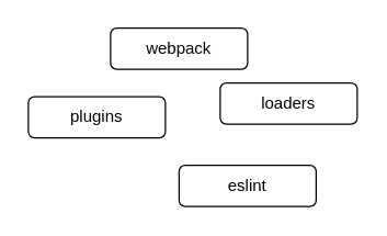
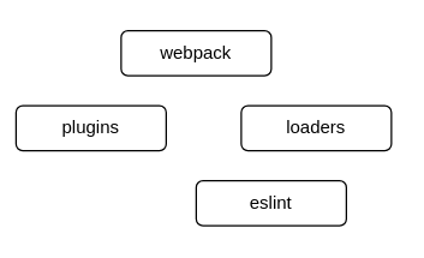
  <mxCell id="0" />
  <mxCell id="1" parent="0" />
  <mxCell id="2" value="webpack" style="rounded=1;whiteSpace=wrap;html=1;" parent="1" vertex="1"><mxGeometry x="80" y="20" width="100" height="30" as="geometry" /></mxCell>
- <mxCell id="3" value="plugins" style="rounded=1;whiteSpace=wrap;html=1;" parent="1" vertex="1"><mxGeometry x="20" y="70" width="100" height="30" as="geometry" /></mxCell>
- <mxCell id="4" value="loaders" style="rounded=1;whiteSpace=wrap;html=1;" parent="1" vertex="1"><mxGeometry x="160" y="60" width="100" height="30" as="geometry" /></mxCell>
+ <mxCell id="3" value="plugins" style="rounded=1;whiteSpace=wrap;html=1;" parent="1" vertex="1"><mxGeometry x="10" y="70" width="100" height="30" as="geometry" /></mxCell>
+ <mxCell id="4" value="loaders" style="rounded=1;whiteSpace=wrap;html=1;" parent="1" vertex="1"><mxGeometry x="160" y="70" width="100" height="30" as="geometry" /></mxCell>
  <mxCell id="5" value="eslint" style="rounded=1;whiteSpace=wrap;html=1;" parent="1" vertex="1"><mxGeometry x="130" y="120" width="100" height="30" as="geometry" /></mxCell>
